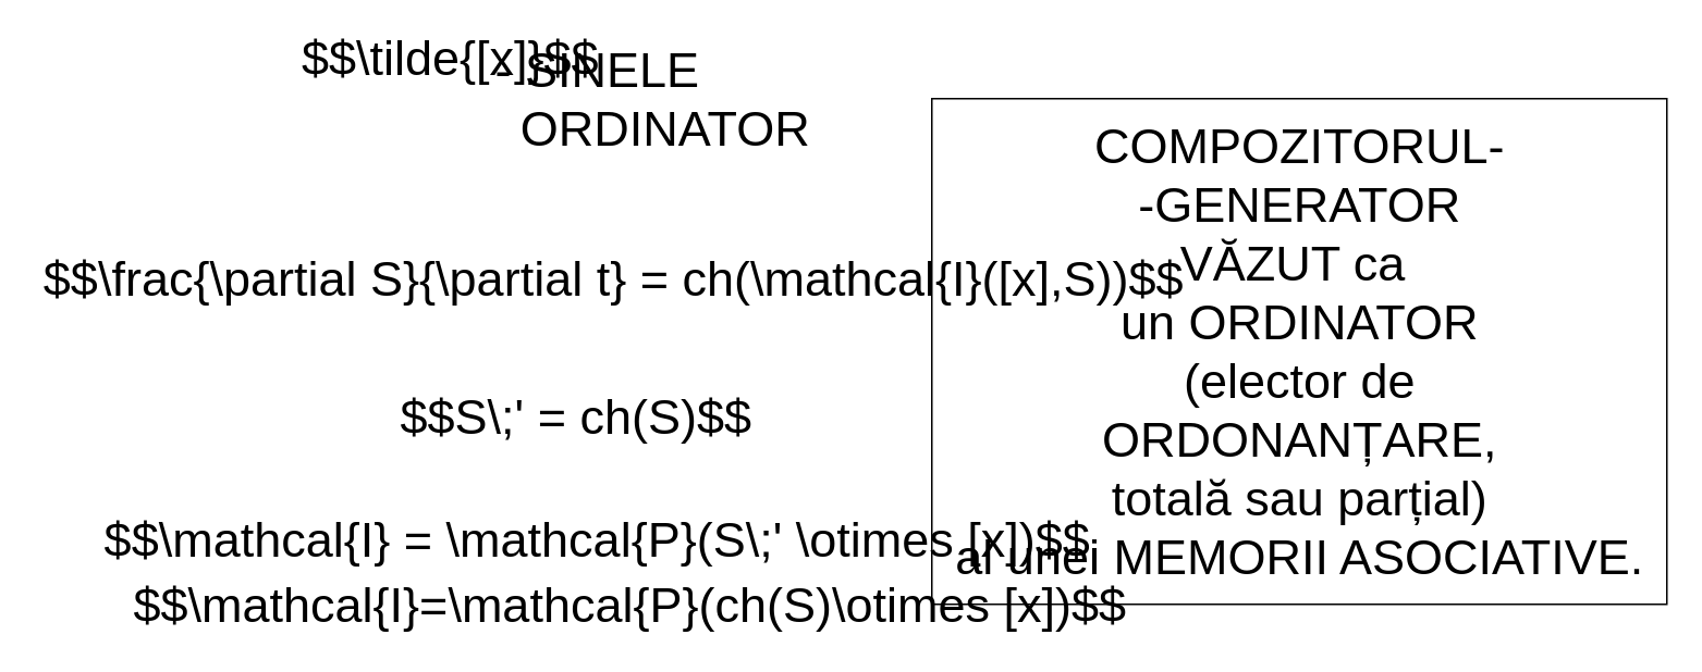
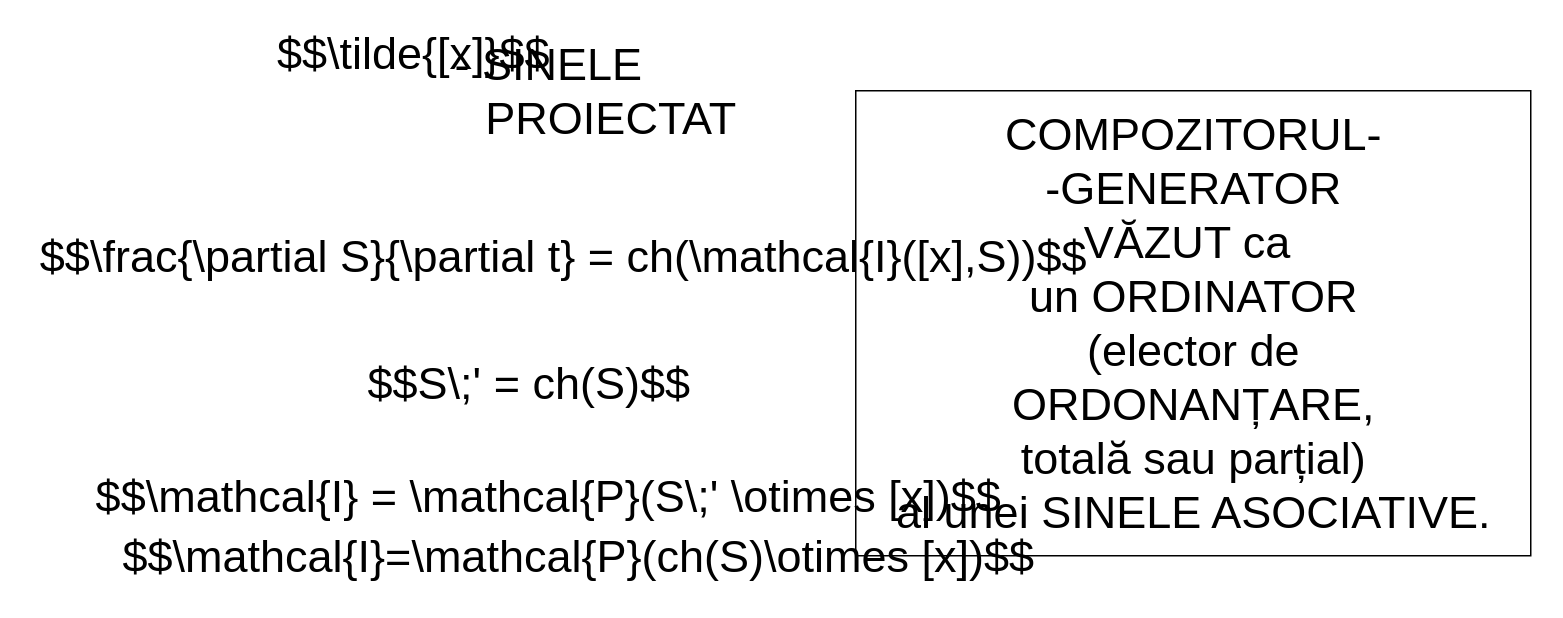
  <mxCell id="0" />
  <mxCell id="1" parent="0" />
- <mxCell id="2" value="- SINELE&lt;br&gt;&amp;nbsp; &amp;nbsp; &amp;nbsp; &amp;nbsp; &amp;nbsp; ORDINATOR" style="text;html=1;align=center;verticalAlign=middle;resizable=0;points=[];autosize=1;strokeColor=none;fillColor=none;fontSize=30;" parent="1" vertex="1"><mxGeometry x="230" y="20" width="270" height="80" as="geometry" /></mxCell>
+ <mxCell id="2" value="- SINELE&lt;br&gt;&amp;nbsp; &amp;nbsp; &amp;nbsp; &amp;nbsp; &amp;nbsp; PROIECTAT" style="text;html=1;align=center;verticalAlign=middle;resizable=0;points=[];autosize=1;strokeColor=none;fillColor=none;fontSize=30;" parent="1" vertex="1"><mxGeometry x="230" y="20" width="270" height="80" as="geometry" /></mxCell>
  <mxCell id="3" value="$$\frac{\partial S}{\partial t} = ch(\mathcal{I}([x],S))$$" style="text;html=1;align=center;verticalAlign=middle;resizable=0;points=[];autosize=1;strokeColor=none;fillColor=none;fontSize=30;" parent="1" vertex="1"><mxGeometry x="20" y="150" width="710" height="40" as="geometry" /></mxCell>
  <mxCell id="4" value="$$S\;' = ch(S)$$" style="text;html=1;align=center;verticalAlign=middle;resizable=0;points=[];autosize=1;strokeColor=none;fillColor=none;fontSize=30;" parent="1" vertex="1"><mxGeometry x="237" y="235" width="230" height="40" as="geometry" /></mxCell>
  <mxCell id="5" value="$$\mathcal{I} = \mathcal{P}(S\;' \otimes [x])$$" style="text;html=1;align=center;verticalAlign=middle;resizable=0;points=[];autosize=1;strokeColor=none;fillColor=none;fontSize=30;" parent="1" vertex="1"><mxGeometry x="55" y="310" width="620" height="40" as="geometry" /></mxCell>
  <mxCell id="6" value="$$\mathcal{I}=\mathcal{P}(ch(S)\otimes [x])$$" style="text;html=1;align=center;verticalAlign=middle;resizable=0;points=[];autosize=1;strokeColor=none;fillColor=none;fontSize=30;" parent="1" vertex="1"><mxGeometry x="75" y="350" width="620" height="40" as="geometry" /></mxCell>
- <mxCell id="7" value="COMPOZITORUL-&lt;br&gt;-GENERATOR&lt;br&gt;VĂZUT ca&amp;nbsp;&lt;br&gt;un ORDINATOR&lt;br&gt;(elector de&lt;br&gt;ORDONANȚARE,&lt;br&gt;totală sau parțial)&lt;br&gt;al unei MEMORII ASOCIATIVE." style="text;html=1;align=center;verticalAlign=middle;resizable=0;points=[];autosize=1;strokeColor=none;fillColor=none;fontSize=30;" parent="1" vertex="1"><mxGeometry x="575" y="70" width="440" height="290" as="geometry" /></mxCell>
+ <mxCell id="7" value="COMPOZITORUL-&lt;br&gt;-GENERATOR&lt;br&gt;VĂZUT ca&amp;nbsp;&lt;br&gt;un ORDINATOR&lt;br&gt;(elector de&lt;br&gt;ORDONANȚARE,&lt;br&gt;totală sau parțial)&lt;br&gt;al unei SINELE ASOCIATIVE." style="text;html=1;align=center;verticalAlign=middle;resizable=0;points=[];autosize=1;strokeColor=none;fillColor=none;fontSize=30;" parent="1" vertex="1"><mxGeometry x="575" y="70" width="440" height="290" as="geometry" /></mxCell>
  <mxCell id="8" value="" style="rounded=0;whiteSpace=wrap;html=1;fontSize=30;fillColor=none;" parent="1" vertex="1"><mxGeometry x="570" y="60" width="450" height="310" as="geometry" /></mxCell>
  <mxCell id="9" value="&lt;font style=&quot;font-size: 30px&quot;&gt;$$\tilde{[x]}$$&lt;/font&gt;" style="text;html=1;align=center;verticalAlign=middle;resizable=0;points=[];autosize=1;strokeColor=none;fillColor=none;" vertex="1" parent="1"><mxGeometry x="175" y="20" width="200" height="30" as="geometry" /></mxCell>
